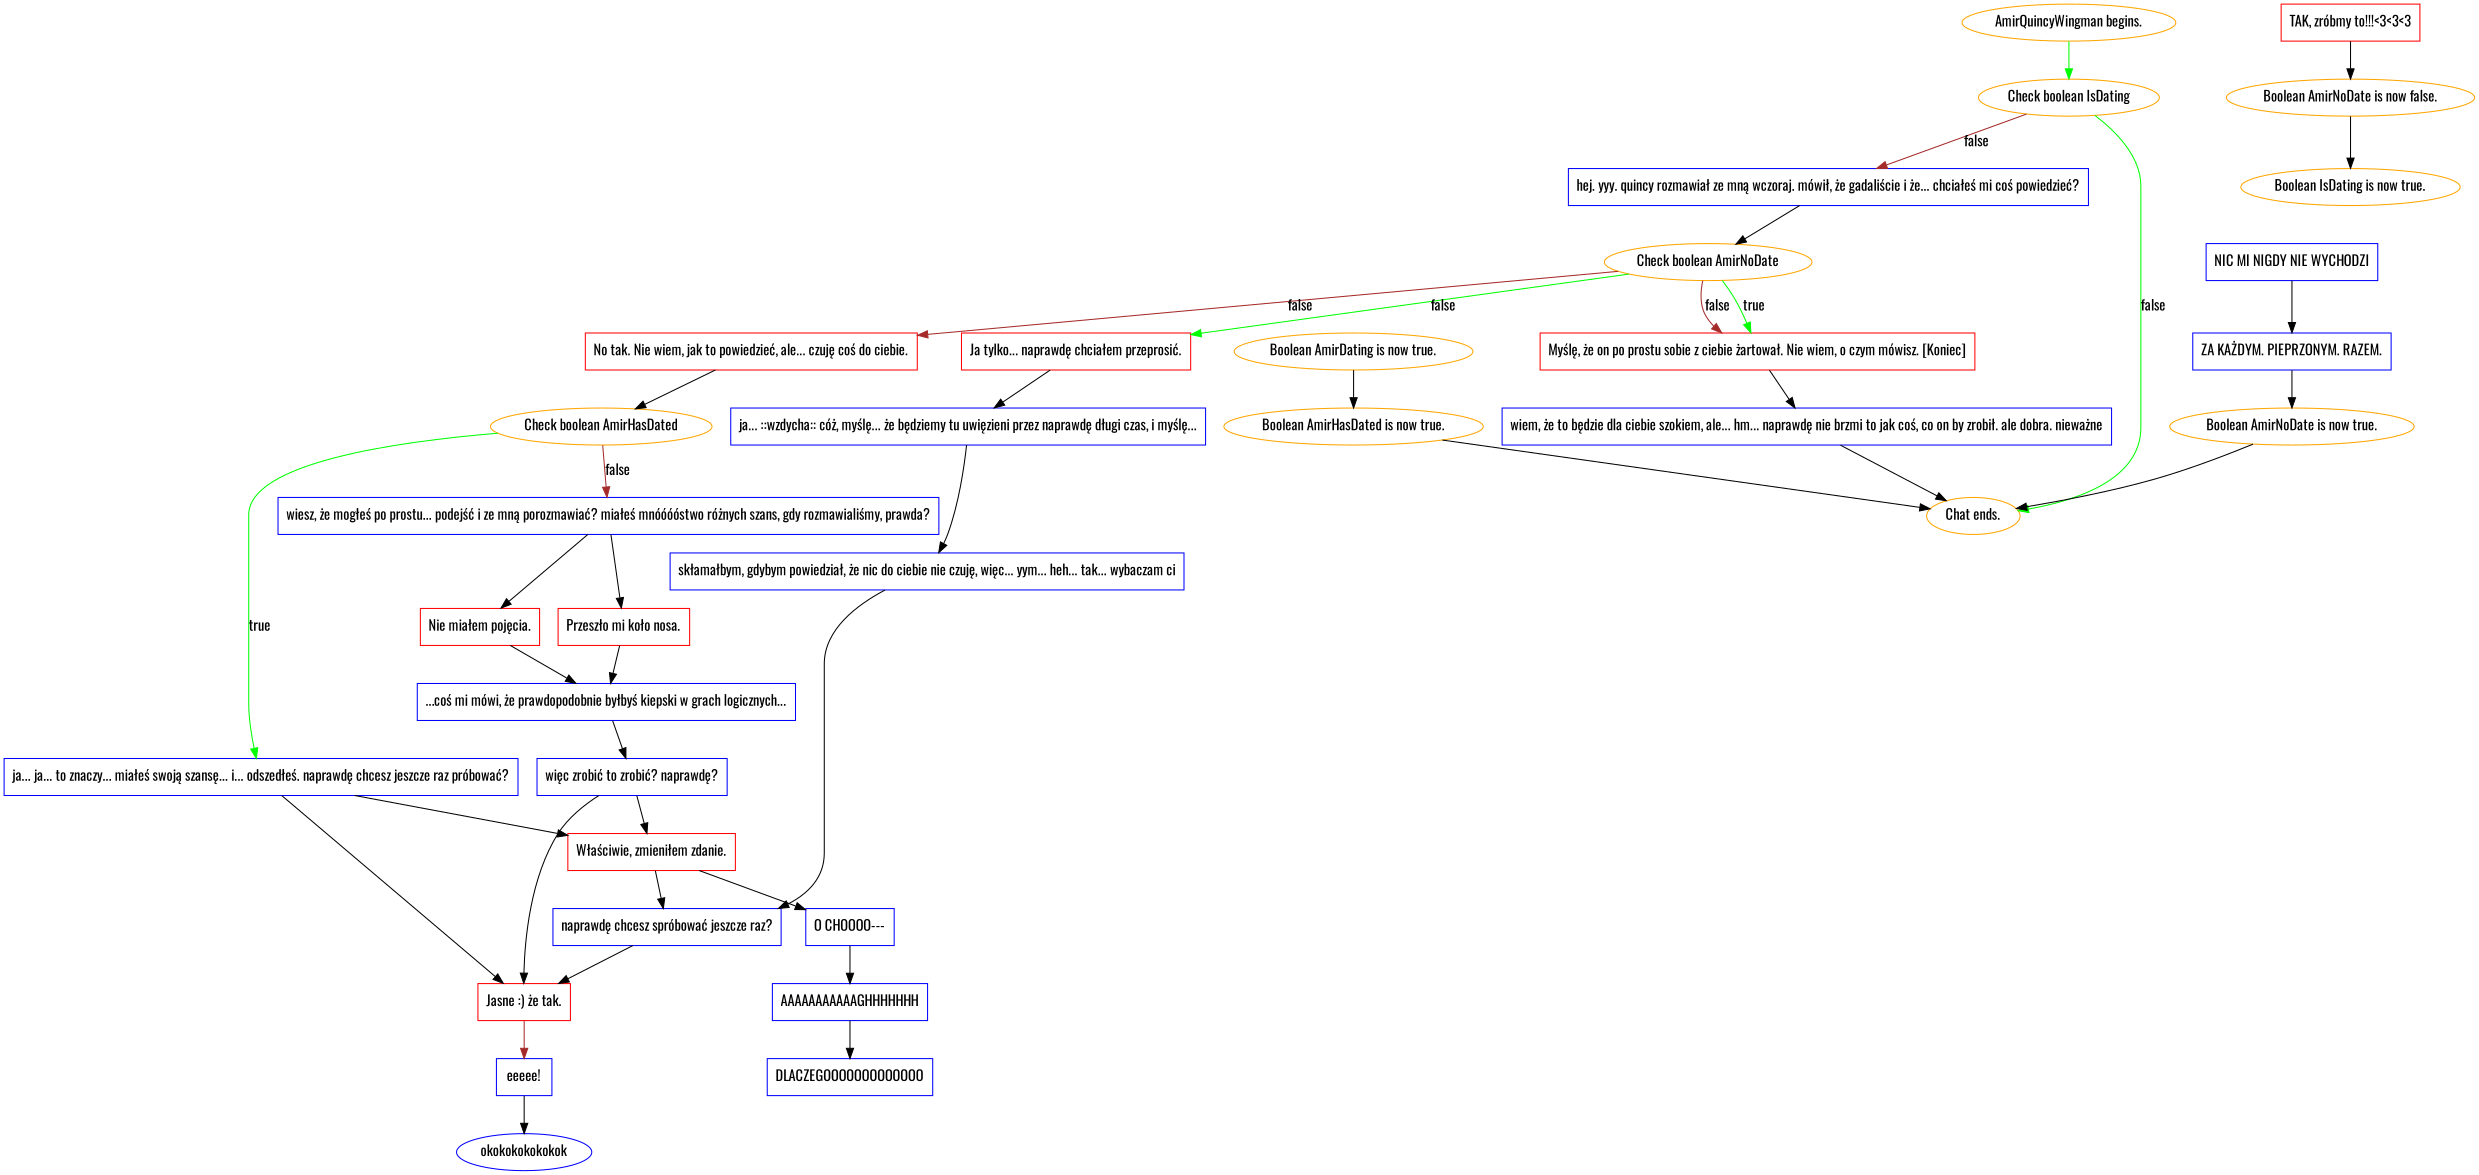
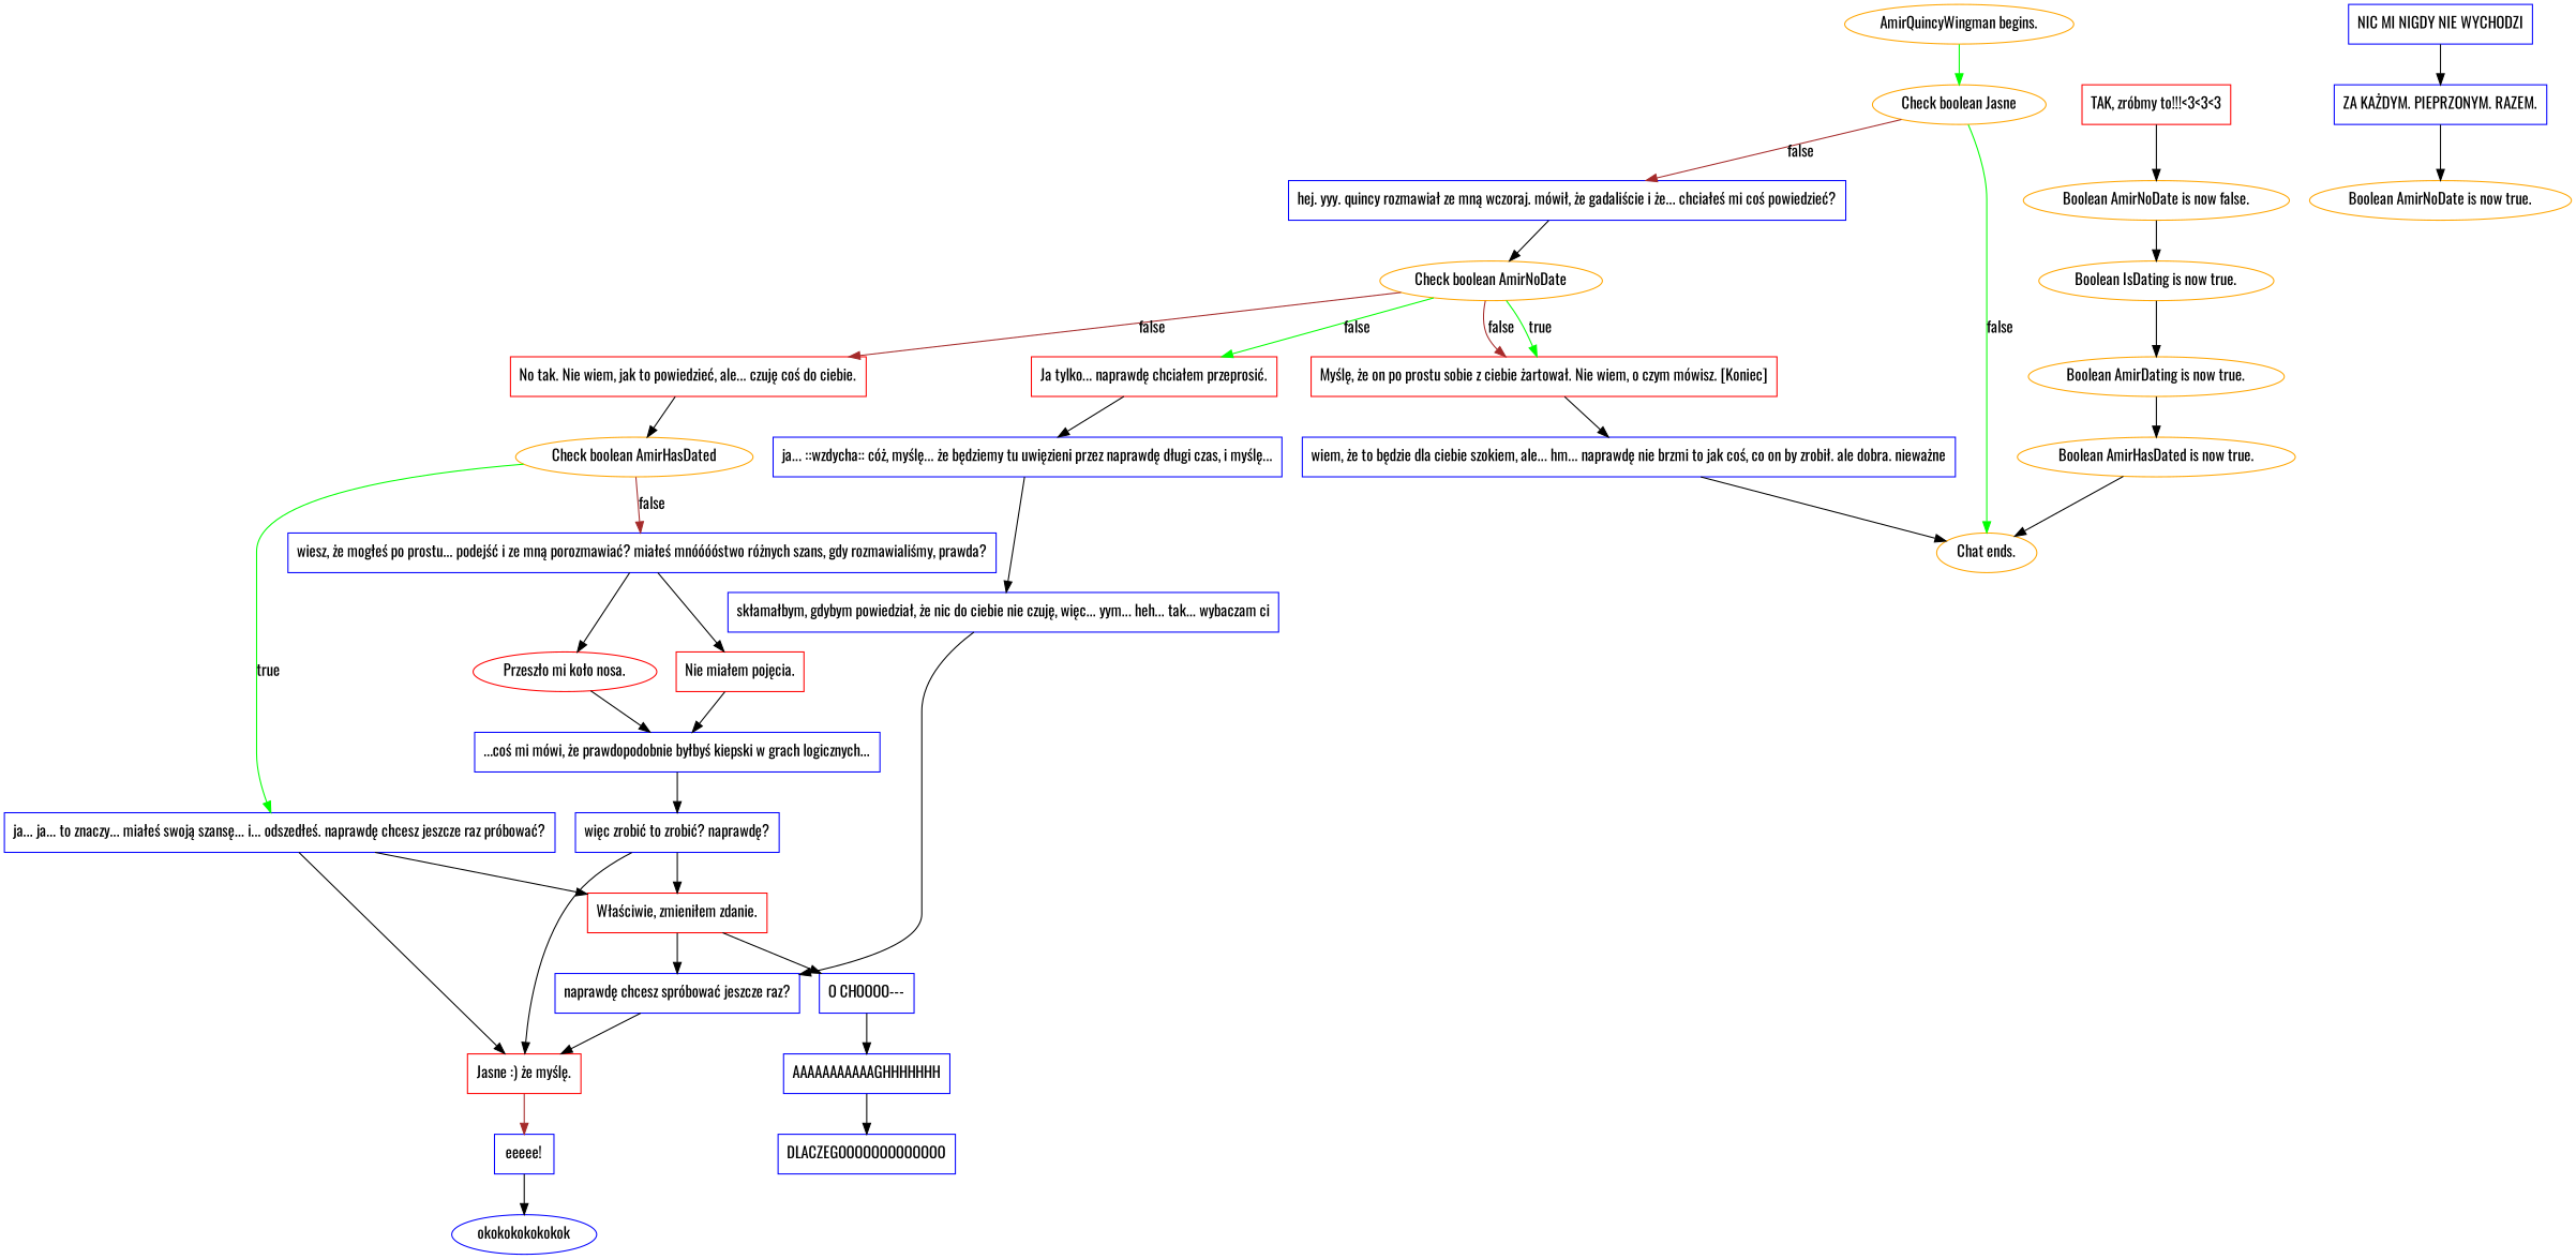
  digraph {
    fontname=Oswald
    node [color=blue fontname=Oswald shape=box]
    edge [fontname=Oswald]
    "AmirQuincyWingman begins." [color=orange shape=""]
-   n2 [color=orange label="Check boolean IsDating" shape=""]
+   n2 [color=orange label="Check boolean Jasne" shape=""]
    "Chat ends." [color=orange shape=""]
    n4 [label="hej. yyy. quincy rozmawiał ze mną wczoraj. mówił, że gadaliście i że... chciałeś mi coś powiedzieć?"]
    n5 [color=orange label="Check boolean AmirNoDate" shape=""]
    n6 [color=red label="Ja tylko... naprawdę chciałem przeprosić."]
    n7 [color=red label="Myślę, że on po prostu sobie z ciebie żartował. Nie wiem, o czym mówisz. [Koniec]"]
    n8 [color=red label="No tak. Nie wiem, jak to powiedzieć, ale... czuję coś do ciebie."]
    n9 [label="ja... ::wzdycha:: cóż, myślę... że będziemy tu uwięzieni przez naprawdę długi czas, i myślę..."]
    n10 [label="wiem, że to będzie dla ciebie szokiem, ale... hm... naprawdę nie brzmi to jak coś, co on by zrobił. ale dobra. nieważne"]
    n11 [color=orange label="Check boolean AmirHasDated" shape=""]
    n12 [label="skłamałbym, gdybym powiedział, że nic do ciebie nie czuję, więc... yym... heh... tak... wybaczam ci"]
    n13 [label="ja... ja... to znaczy... miałeś swoją szansę... i... odszedłeś. naprawdę chcesz jeszcze raz próbować?"]
    n14 [label="wiesz, że mogłeś po prostu... podejść i ze mną porozmawiać? miałeś mnóóóóstwo różnych szans, gdy rozmawialiśmy, prawda?"]
    n15 [label="naprawdę chcesz spróbować jeszcze raz?"]
-   n16 [color=red label="Jasne :) że tak."]
+   n16 [color=red label="Jasne :) że myślę."]
    n17 [color=red label="Właściwie, zmieniłem zdanie."]
    n18 [color=red label="Nie miałem pojęcia."]
-   n19 [color=red label="Przeszło mi koło nosa."]
+   n19 [color=red label="Przeszło mi koło nosa." shape=ellipse]
    n20 [label="eeeee!"]
    n21 [label="O CHOOOO---"]
    n22 [label="...coś mi mówi, że prawdopodobnie byłbyś kiepski w grach logicznych..."]
    n23 [label=okokokokokokok shape=ellipse]
    n24 [label=AAAAAAAAAAAGHHHHHHH]
    n25 [label="więc zrobić to zrobić? naprawdę?"]
    n26 [label=DLACZEGOOOOOOOOOOOOO]
    n27 [color=red label="TAK, zróbmy to!!!<3<3<3"]
    n28 [color=orange label="Boolean AmirNoDate is now false." shape=""]
    n29 [label="NIC MI NIGDY NIE WYCHODZI"]
    n30 [label="ZA KAŻDYM. PIEPRZONYM. RAZEM."]
    n31 [color=orange label="Boolean IsDating is now true." shape=""]
    n32 [color=orange label="Boolean AmirNoDate is now true." shape=""]
    n33 [color=orange label="Boolean AmirDating is now true." shape=""]
    n34 [color=orange label="Boolean AmirHasDated is now true." shape=""]
    "AmirQuincyWingman begins." -> n2 [color=green]
    n2 -> "Chat ends." [color=green label=false]
    n2 -> n4 [color=brown label=false]
    n4 -> n5
    n5 -> n6 [color=green label=false]
    n5 -> n7 [color=green label=true]
    n5 -> n7 [color=brown label=false]
    n5 -> n8 [color=brown label=false]
    n6 -> n9
    n7 -> n10
    n8 -> n11
    n9 -> n12
    n10 -> "Chat ends."
    n11 -> n13 [color=green label=true]
    n11 -> n14 [color=brown label=false]
    n12 -> n15
    n13 -> n16
    n13 -> n17
    n14 -> n18
    n14 -> n19
    n15 -> n16
    n16 -> n20 [color=brown]
    n17 -> n15
    n17 -> n21
    n18 -> n22
    n19 -> n22
    n20 -> n23
    n21 -> n24
    n22 -> n25
    n24 -> n26
    n25 -> n16
    n25 -> n17
    n27 -> n28
    n28 -> n31
    n29 -> n30
    n30 -> n32
-   n32 -> "Chat ends."
+   n31 -> n33
    n33 -> n34
    n34 -> "Chat ends."
  }
